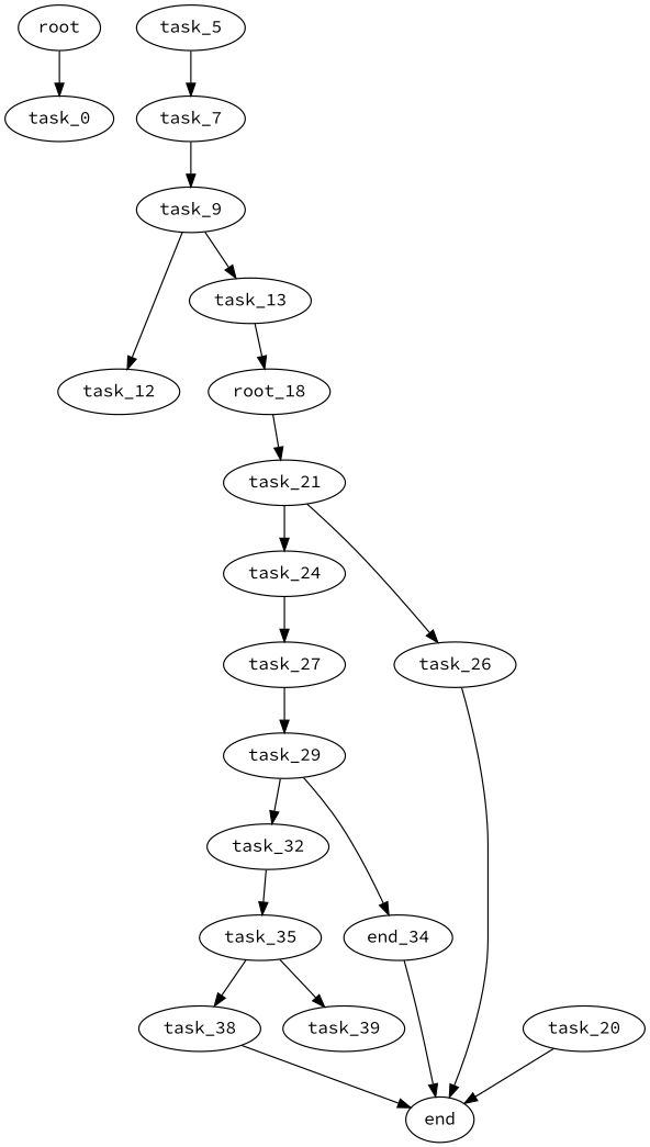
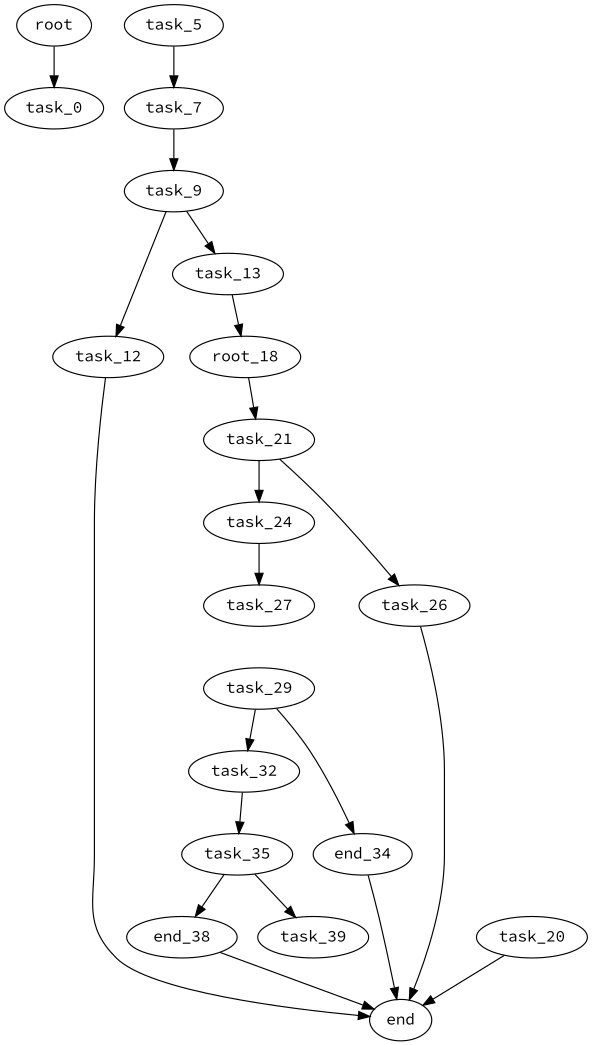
  digraph {
    fontname="Source Code Pro"
    node [fontname="Source Code Pro"]
    edge [fontname="Source Code Pro"]
    n1 [label=task_0]
    root
    task_5
    task_7
    task_9
    task_12
    task_13
    end
    n9 [label=root_18]
    task_21
    task_20
    task_24
    task_26
    task_27
    task_29
    task_32
    n17 [label=end_34]
    task_35
-   task_38
+   task_38 [label=end_38]
    task_39
    root -> n1
    task_5 -> task_7
    task_7 -> task_9
    task_9 -> task_12
    task_9 -> task_13
+   task_12 -> end
    task_13 -> n9
    n9 -> task_21
    task_21 -> task_24
    task_21 -> task_26
    task_20 -> end
    task_24 -> task_27
    task_26 -> end
-   task_27 -> task_29
    task_29 -> task_32
    task_29 -> n17
    task_32 -> task_35
    n17 -> end
    task_35 -> task_38
    task_35 -> task_39
    task_38 -> end
  }
